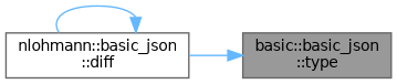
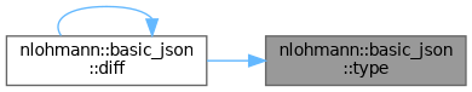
  digraph {
    rankdir=RL
    node [fontname=Helvetica fontsize=10 shape=box style=filled]
    edge [color=steelblue1 dir=back fontname=Helvetica fontsize=10 labelfontname=Helvetica labelfontsize=10 style=solid]
-   n1 [color=gray40 fillcolor=grey60 fontcolor=black height=0.2 label="basic::basic_json\l::type" width=0.4]
+   n1 [color=gray40 fillcolor=grey60 fontcolor=black height=0.2 label="nlohmann::basic_json\l::type" width=0.4]
    n2 [color=grey40 fillcolor=white height=0.2 label="nlohmann::basic_json\l::diff" width=0.4]
    n1 -> n2
    n2 -> n2
  }
